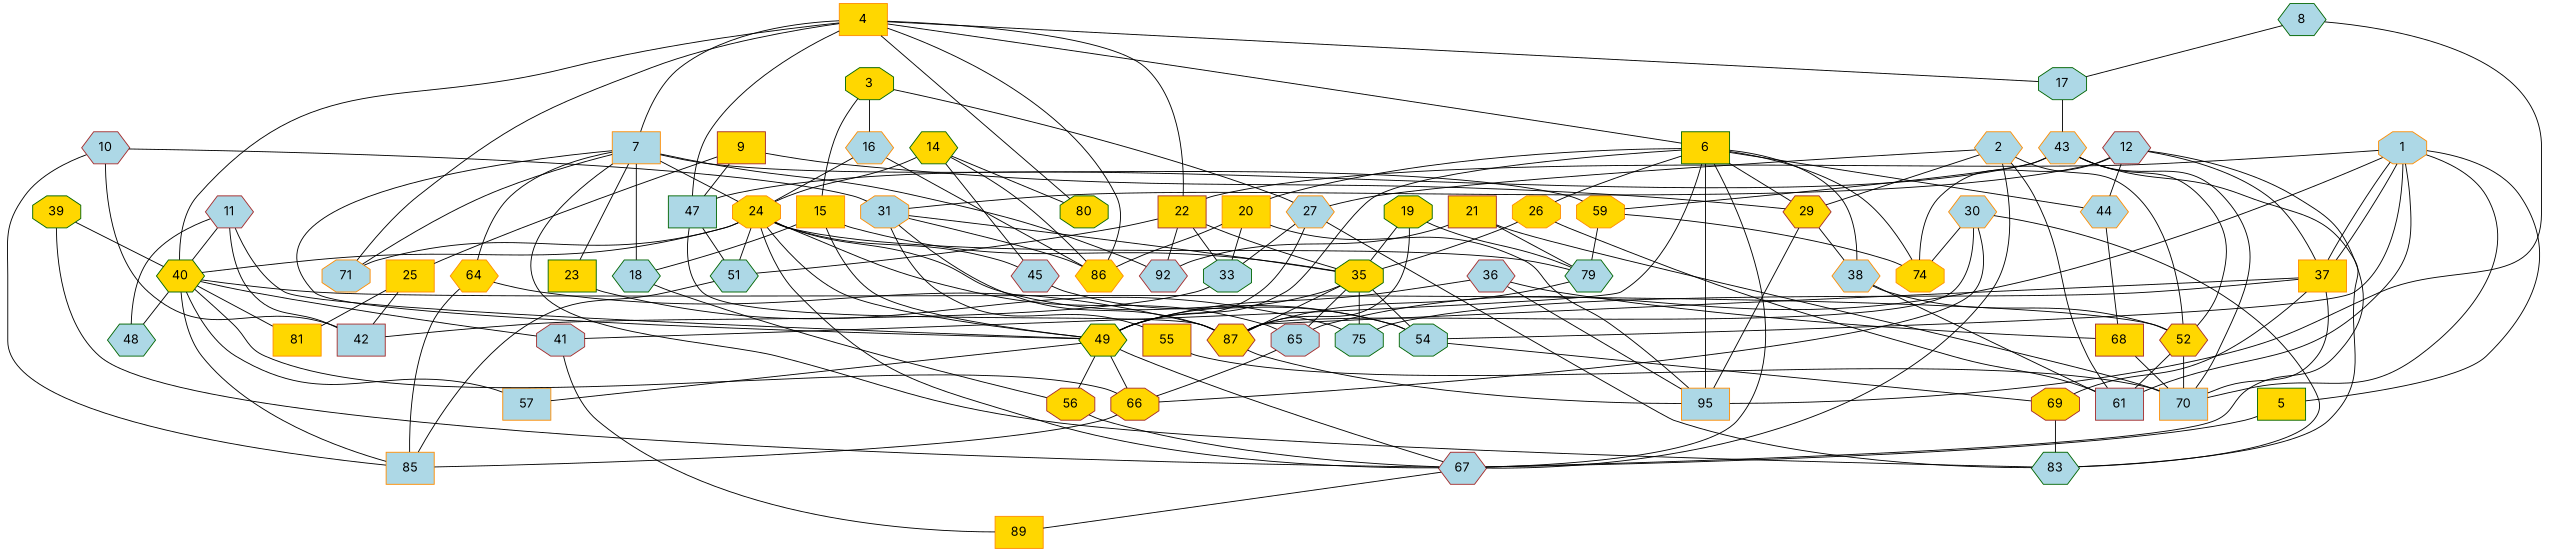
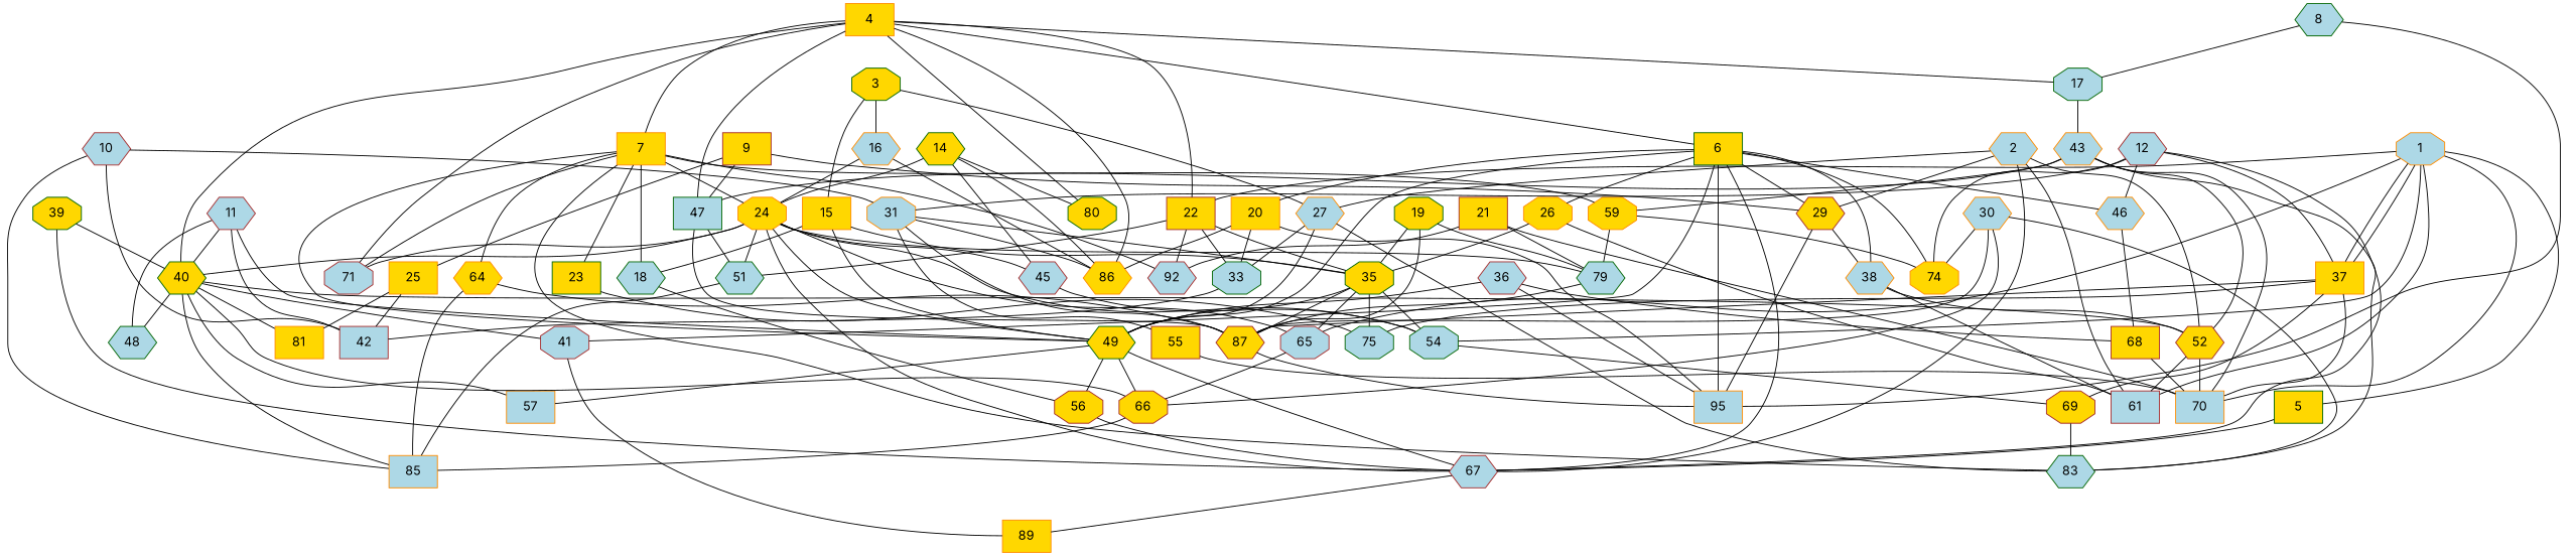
  graph {
    fontname=Inter
    node [color=darkorange fillcolor=lightblue fontname=Inter shape=hexagon style=filled]
    edge [fontname=Inter]
    1 [shape=octagon]
    5 [color=darkgreen fillcolor=gold shape=box]
    22 [color=brown fillcolor=gold shape=box]
    37 [fillcolor=gold shape=box]
    54 [color=darkgreen shape=octagon super="+62"]
    61 [color=brown shape=box super="+88"]
    65 [color=brown shape=octagon super="+77"]
    70 [shape=box super="+72"]
    67 [color=brown super="+98"]
    92 [color=brown]
    35 [color=darkgreen fillcolor=gold shape=octagon super="+84"]
    33 [color=darkgreen shape=octagon]
    51 [color=darkgreen super="+97"]
    87 [color=brown fillcolor=gold super="+103"]
    75 [color=darkgreen shape=octagon]
    69 [color=brown fillcolor=gold shape=octagon]
    66 [color=brown fillcolor=gold shape=octagon]
    27 [super="+102"]
    49 [color=darkgreen fillcolor=gold super="+50"]
    83 [color=darkgreen]
    2
    29 [color=brown fillcolor=gold super="+53"]
    52 [color=brown fillcolor=gold]
    38
    95 [shape=box]
    89 [fillcolor=gold shape=box]
    3 [color=darkgreen fillcolor=gold shape=octagon]
    15 [fillcolor=gold shape=box]
    16 [super="+96"]
    18 [color=darkgreen]
    n31 [fillcolor=gold label=86 super="+90"]
    24 [fillcolor=gold shape=octagon super="+104+34"]
    4 [fillcolor=gold shape=box super="+63+91"]
    6 [color=darkgreen fillcolor=gold shape=box super="+32+99+58+44"]
-   7 [shape=box super="+100"]
+   7 [fillcolor=gold shape=box super="+100"]
    17 [color=darkgreen shape=octagon]
    40 [color=darkgreen fillcolor=gold super="+78"]
    47 [color=darkgreen shape=box]
-   71 [shape=octagon]
+   71 [color=brown shape=octagon]
    80 [color=darkgreen fillcolor=gold shape=octagon]
    20 [fillcolor=gold shape=box]
    26 [fillcolor=gold shape=octagon]
    41 [color=brown shape=octagon super="+73"]
-   46 [label=44]
+   46
    74 [fillcolor=gold shape=octagon]
    23 [color=darkgreen fillcolor=gold shape=box]
    59 [fillcolor=gold shape=octagon]
    64 [fillcolor=gold]
    43
    85 [shape=box]
    48 [color=darkgreen]
    81 [fillcolor=gold shape=box]
    57 [shape=box]
    68 [color=brown fillcolor=gold shape=box]
    56 [color=brown fillcolor=gold shape=octagon]
    45 [color=brown]
    79 [color=darkgreen]
    8 [color=darkgreen]
    9 [color=brown fillcolor=gold shape=box]
    25 [fillcolor=gold shape=box]
    42 [color=brown shape=box]
    31 [shape=octagon super="+93"]
    55 [color=brown fillcolor=gold shape=box]
    10 [color=brown]
    11 [color=brown]
    12 [color=brown super="+13"]
    14 [color=darkgreen fillcolor=gold super="+28"]
    19 [color=darkgreen fillcolor=gold shape=octagon]
    21 [color=brown fillcolor=gold shape=box]
    30
    36 [color=brown]
    39 [color=darkgreen fillcolor=gold shape=octagon]
    1 -- 5
    1 -- 22
    1 -- 37
    1 -- 37
    1 -- 54
    1 -- 61
    1 -- 65
    1 -- 70
    5 -- 67
    22 -- 92
    22 -- 35
    22 -- 33
    22 -- 51
    37 -- 70
    37 -- 87
    37 -- 75
    37 -- 69
    54 -- 69
    65 -- 66
    67 -- 89
    35 -- 54
    35 -- 65
    35 -- 87
    35 -- 75
    35 -- 49
    33 -- 42
    51 -- 85
    87 -- 95
    69 -- 83
    66 -- 85
    27 -- 33
    27 -- 49
    27 -- 83
    49 -- 67
    49 -- 66
    49 -- 57
    49 -- 56
    2 -- 61
    2 -- 67
    2 -- 27
    2 -- 29
    2 -- 52
    29 -- 38
    29 -- 95
    52 -- 61
    52 -- 70
    38 -- 61
    38 -- 52
    3 -- 27
    3 -- 15
    3 -- 16
    15 -- 35
    15 -- 49
    15 -- 18
    16 -- n31
    16 -- 24
    18 -- 56
    24 -- 54
    24 -- 65
    24 -- 67
    24 -- 51
    24 -- 49
    24 -- 40
    24 -- 71
    24 -- 45
    24 -- 79
    4 -- 22
    4 -- n31
    4 -- 6
    4 -- 7 [weight=2]
    4 -- 17
    4 -- 40
    4 -- 47
    4 -- 71
    4 -- 80
    6 -- 67 [weight=2]
    6 -- 49 [weight=2]
    6 -- 29
    6 -- 38
    6 -- 95 [weight=2]
    6 -- 20
    6 -- 26
    6 -- 41 [weight=2]
    6 -- 46
    6 -- 74
    7 -- 92
    7 -- 49
    7 -- 83
    7 -- 18
    7 -- 24
    7 -- 71
    7 -- 23
    7 -- 59
    7 -- 64
    17 -- 43
    40 -- 66
    40 -- 52
    40 -- 41
    40 -- 85
    40 -- 48
    40 -- 81
    40 -- 57
    47 -- 51
    47 -- 87
    20 -- 33
    20 -- 95
    20 -- n31
    26 -- 61
    26 -- 35
    41 -- 89
    46 -- 68
    23 -- 75
    59 -- 74
    59 -- 79
    64 -- 87
    64 -- 85
    43 -- 70
    43 -- 83
    43 -- 52
    43 -- 47
    43 -- 59
    68 -- 70
    56 -- 67
    45 -- 54
    79 -- 87
    8 -- 95
    8 -- 17
    9 -- 29
    9 -- 47
    9 -- 25
    25 -- 81
    25 -- 42
    31 -- 35
    31 -- 87
    31 -- n31
    31 -- 55
    55 -- 70
    10 -- 85
    10 -- 42
    10 -- 31
    11 -- 49
    11 -- 40
    11 -- 48
    11 -- 42
    12 -- 37
    12 -- 67
    12 -- 46
    12 -- 74
    12 -- 31 [weight=2]
    14 -- n31
    14 -- 24 [weight=2]
    14 -- 80
    14 -- 45
    19 -- 35
    19 -- 87
    19 -- 79
    21 -- 70
    21 -- 92
    21 -- 79
    30 -- 87
    30 -- 66
    30 -- 83
    30 -- 74
    36 -- 49
    36 -- 95
    36 -- 68
    39 -- 67
    39 -- 40
  }
